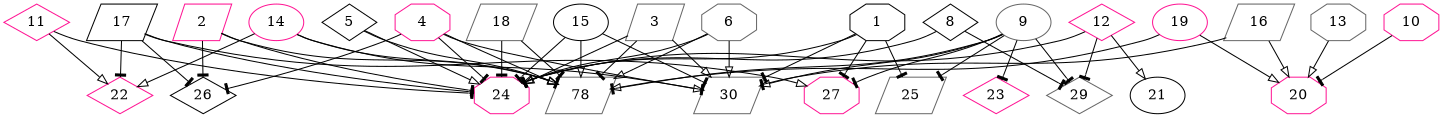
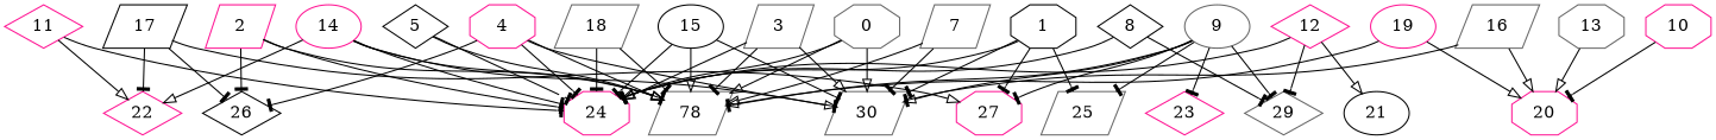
  digraph {
    node [alpha=0.17 color=deeppink shape=parallelogram]
    edge [arrowhead=tee]
    1 [alpha=0.02 color=black expect_size=7170048 shape=octagon]
    24 [expect_size=23707648 shape=octagon]
    25 [alpha=0.11 color=gray40 expect_size=16505856]
    27 [alpha=0.03 expect_size=8683520 shape=octagon]
    30 [color=gray40 expect_size=13289472]
    2 [expect_size=17912832]
    26 [alpha=0.06 color=black expect_size=12988416 shape=diamond]
    n8 [alpha=0.12 color=gray40 expect_size=47388672 label=78]
    3 [alpha=0.13 color=gray40 expect_size=21224448]
    4 [expect_size=30392320 shape=octagon]
    5 [alpha=0.13 color=black expect_size=35746816 shape=diamond]
-   6 [alpha=0.04 color=gray40 expect_size=8685568 shape=octagon]
+   6 [alpha=0.04 color=gray40 expect_size=8685568 shape=octagon label=0]
+   7 [alpha=0.12 color=gray40 expect_size=11615232]
    8 [alpha=0.12 color=black expect_size=32130048 shape=diamond]
    29 [alpha=0.14 color=gray40 expect_size=39046144 shape=diamond]
    9 [alpha=0.20 color=gray40 expect_size=34003968 shape=ellipse]
    23 [expect_size=36093952 shape=diamond]
    10 [alpha=0.08 expect_size=10753024 shape=octagon]
    20 [alpha=0.06 expect_size=31539200 shape=octagon]
    11 [alpha=0.01 expect_size=8011776 shape=diamond]
    22 [alpha=0.07 expect_size=5900288 shape=diamond]
    12 [alpha=0.13 expect_size=13766656 shape=diamond]
    21 [alpha=0.04 color=black expect_size=50086912 shape=ellipse]
    13 [alpha=0.15 color=gray40 expect_size=5804032 shape=octagon]
    14 [expect_size=37574656 shape=ellipse]
    15 [alpha=0.19 color=black expect_size=31310848 shape=ellipse]
    16 [alpha=0.18 color=gray40 expect_size=14325760]
    17 [alpha=0.16 color=black expect_size=23734272]
    18 [alpha=0.16 color=gray40 expect_size=51059712]
    19 [alpha=0.09 expect_size=32676864 shape=ellipse]
    1 -> 24 [arrowhead=onormal]
    1 -> 25
    1 -> 27
    1 -> 30
    2 -> 24
    2 -> 26
    2 -> n8
    3 -> 24 [arrowhead=onormal]
    3 -> 30 [arrowhead=onormal]
    3 -> n8
    4 -> 24
    4 -> 30 [arrowhead=onormal]
    4 -> 26
    4 -> n8 [arrowhead=onormal]
-   5 -> 24 [arrowhead=onormal]
+   5 -> 24
    5 -> n8 [arrowhead=onormal]
    6 -> 24
    6 -> 30 [arrowhead=onormal]
    6 -> n8 [arrowhead=onormal]
+   7 -> 30
+   7 -> n8 [arrowhead=onormal]
    8 -> 24
    8 -> 29
    9 -> 25
    9 -> 27
    9 -> 30 [arrowhead=onormal]
    9 -> n8
    9 -> 29
    9 -> 23
    10 -> 20
    11 -> 24
    11 -> 22 [arrowhead=onormal]
    12 -> 24
    12 -> 29
    12 -> 21 [arrowhead=onormal]
    13 -> 20 [arrowhead=onormal]
    14 -> 30
    14 -> n8 [arrowhead=onormal]
    14 -> 22 [arrowhead=onormal]
    15 -> 24
    15 -> 30
    15 -> n8 [arrowhead=onormal]
    16 -> 30
    16 -> 20 [arrowhead=onormal]
-   17 -> 24
+   14 -> 24
    17 -> 27 [arrowhead=onormal]
    17 -> 26
    17 -> 22
    18 -> 24
    18 -> n8
    19 -> n8 [arrowhead=onormal]
    19 -> 20 [arrowhead=onormal]
  }
